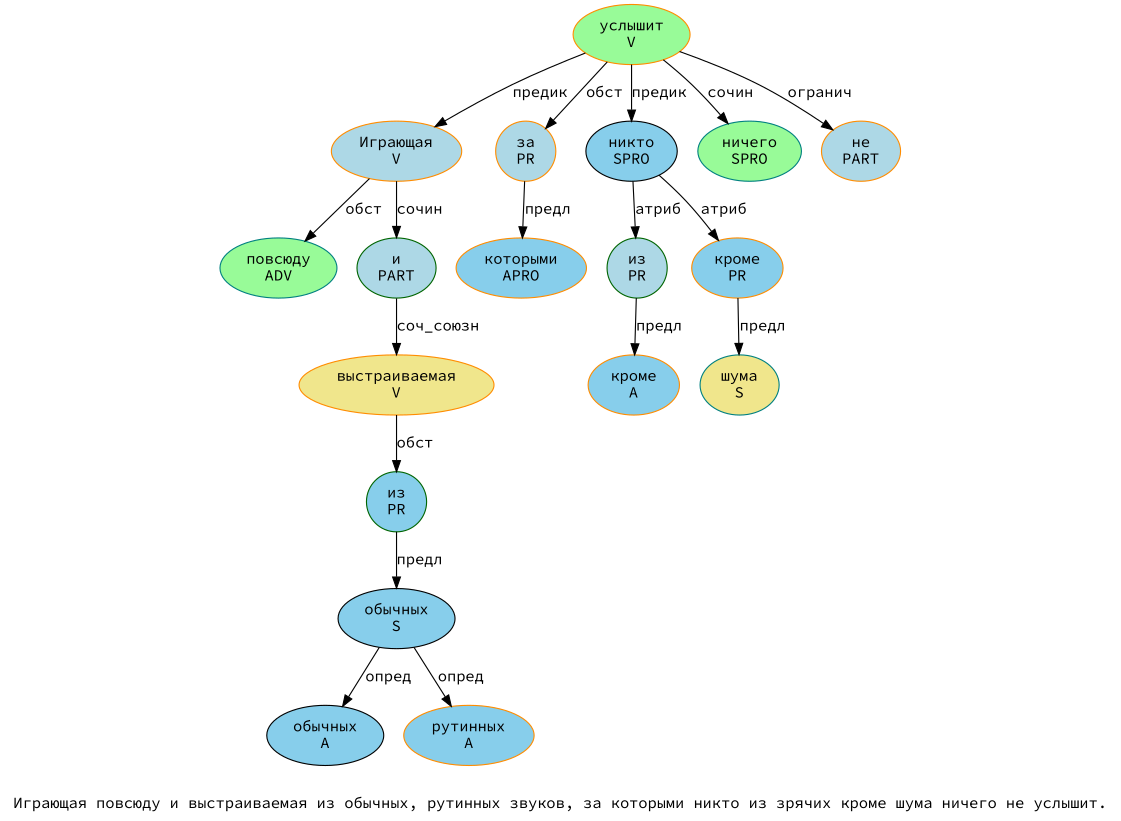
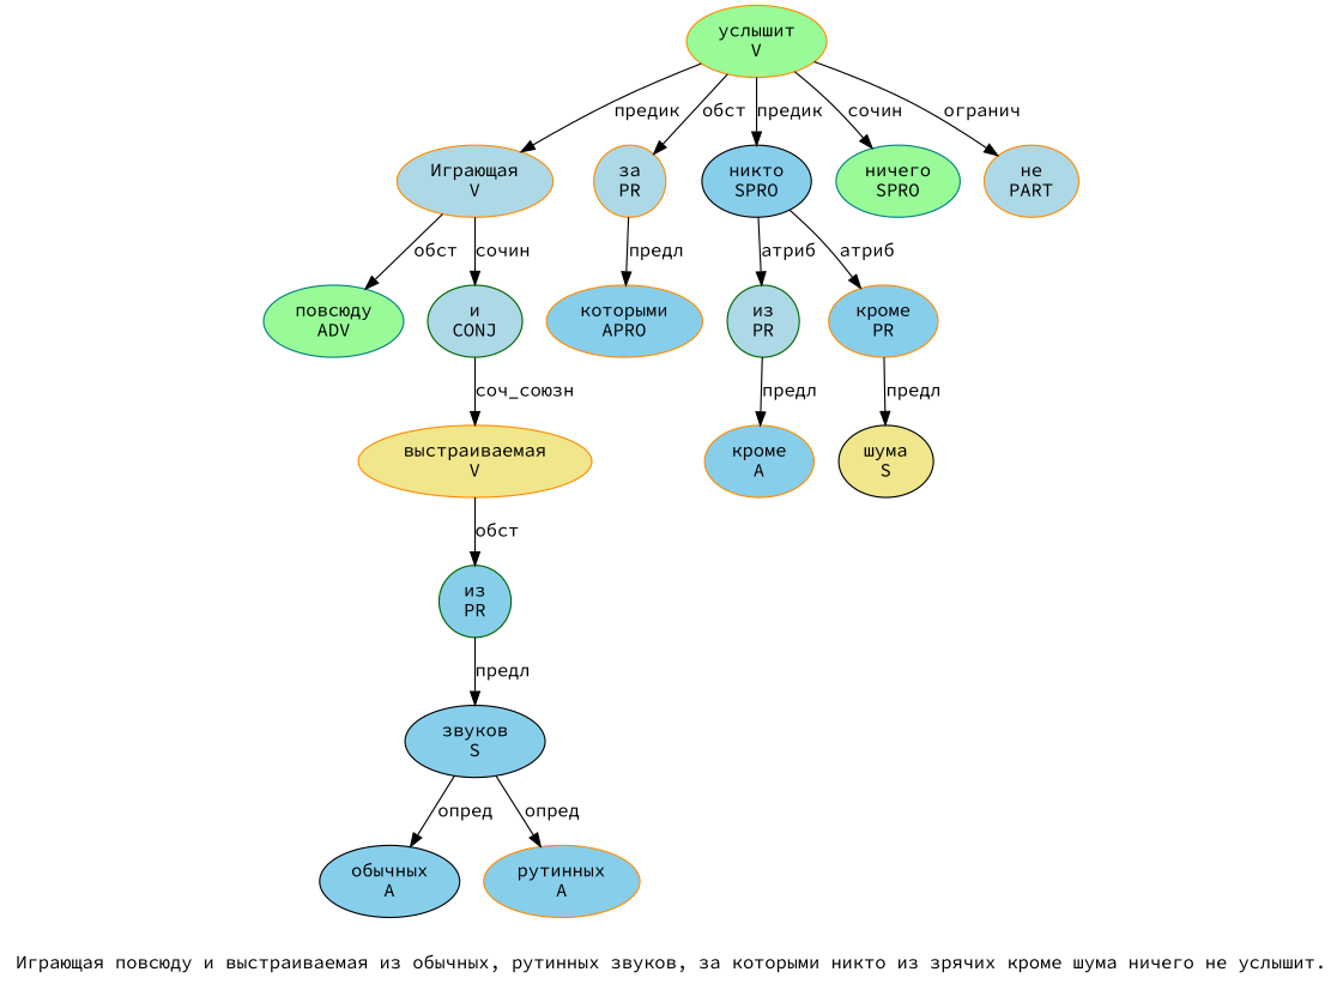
  digraph {
    fontname="Source Code Pro"
    label="Играющая повсюду и выстраиваемая из обычных, рутинных звуков, за которыми никто из зрячих кроме шума ничего не услышит."
    node [color=darkorange fillcolor=skyblue fontname="Source Code Pro" penwidth=1 shape=ellipse style=filled]
    edge [fontname="Source Code Pro"]
    n1 [fillcolor=lightblue label="Играющая\nV"]
    n2 [color=teal fillcolor=palegreen label="повсюду\nADV"]
-   n3 [color=darkgreen fillcolor=lightblue label="и\nPART"]
+   n3 [color=darkgreen fillcolor=lightblue label="и\nCONJ"]
    n4 [fillcolor=khaki label="выстраиваемая\nV"]
    n5 [color=darkgreen label="из\nPR"]
-   n6 [color=black label="обычных\nS"]
+   n6 [color=black label="звуков\nS"]
    n7 [color=black label="обычных\nA"]
    n8 [label="рутинных\nA"]
    n9 [fillcolor=lightblue label="за\nPR"]
    n10 [label="которыми\nAPRO"]
    n11 [color=black label="никто\nSPRO"]
    n12 [color=darkgreen fillcolor=lightblue label="из\nPR"]
    n13 [label="кроме\nPR"]
    n14 [label="кроме\nA"]
-   n15 [color=teal fillcolor=khaki label="шума\nS"]
+   n15 [color=black fillcolor=khaki label="шума\nS"]
    n16 [color=teal fillcolor=palegreen label="ничего\nSPRO"]
    n17 [fillcolor=lightblue label="не\nPART"]
    n18 [fillcolor=palegreen label="услышит\nV"]
    n1 -> n2 [label="обст"]
    n1 -> n3 [label="сочин"]
    n3 -> n4 [label="соч_союзн"]
    n4 -> n5 [label="обст"]
    n5 -> n6 [label="предл"]
    n6 -> n7 [label="опред"]
    n6 -> n8 [label="опред"]
    n9 -> n10 [label="предл"]
    n11 -> n12 [label="атриб"]
    n11 -> n13 [label="атриб"]
    n12 -> n14 [label="предл"]
    n13 -> n15 [label="предл"]
    n18 -> n1 [label="предик"]
    n18 -> n9 [label="обст"]
    n18 -> n11 [label="предик"]
    n18 -> n16 [label="сочин"]
    n18 -> n17 [label="огранич"]
  }
